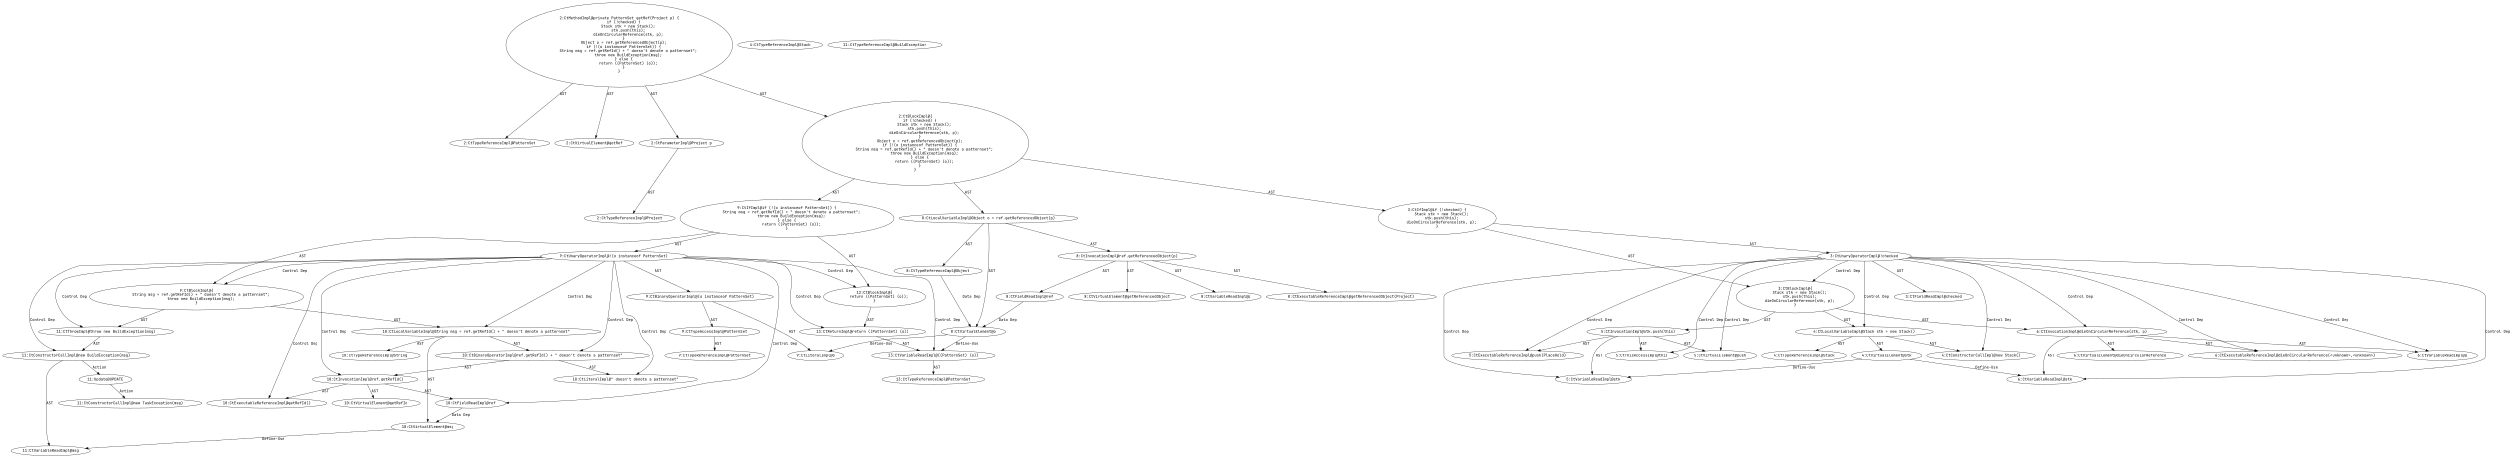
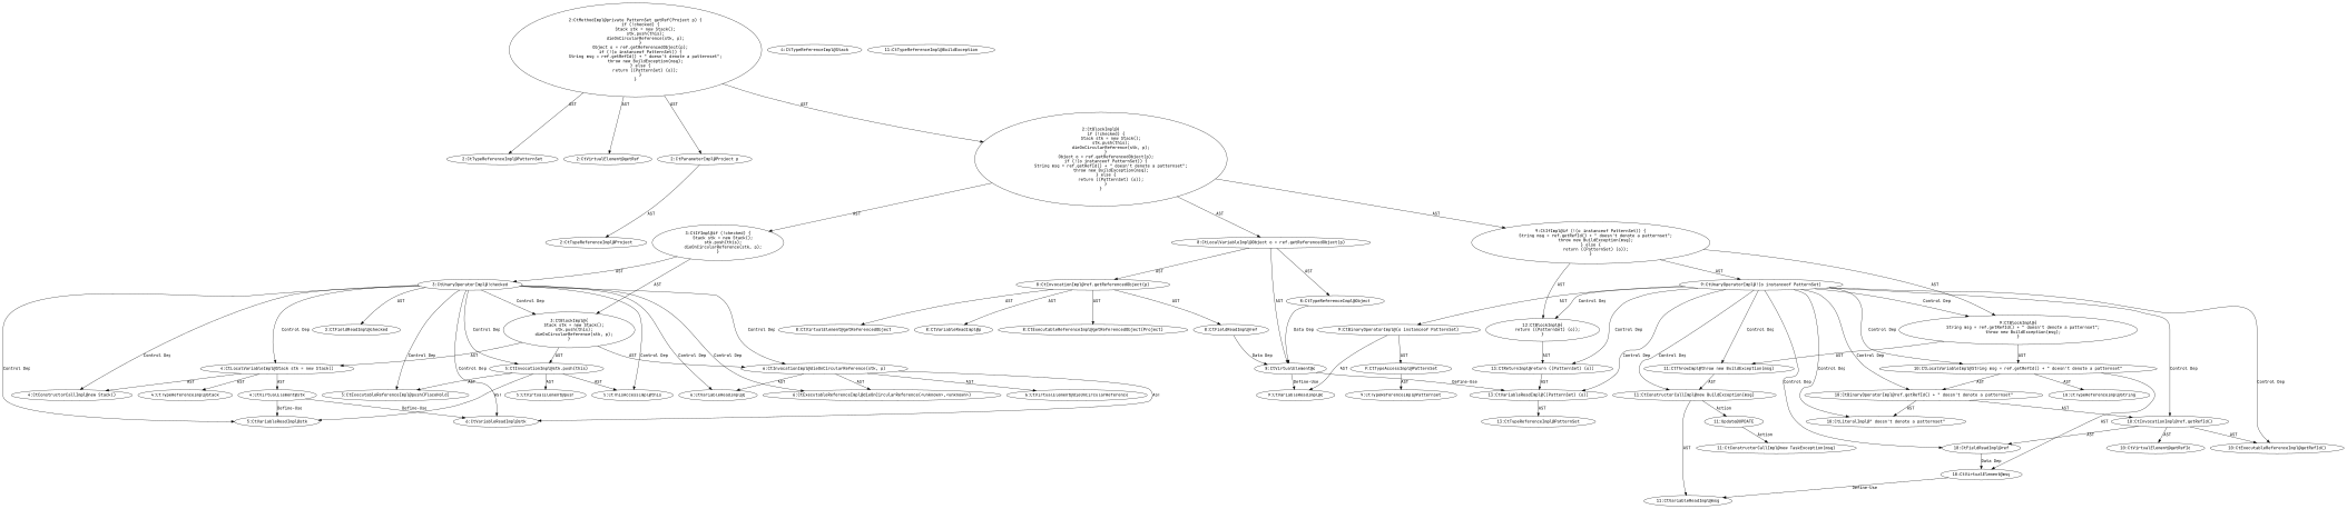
  digraph {
    fontname="JetBrains Mono"
    node [fontname="JetBrains Mono" shape=ellipse]
    edge [fontname="JetBrains Mono"]
    n1 [label="2:CtTypeReferenceImpl@PatternSet"]
    n2 [label="2:CtVirtualElement@getRef"]
    n3 [label="2:CtParameterImpl@Project p"]
    n4 [label="2:CtTypeReferenceImpl@Project"]
    n5 [label="3:CtFieldReadImpl@checked"]
    n6 [label="3:CtUnaryOperatorImpl@!checked"]
    n7 [label="4:CtConstructorCallImpl@new Stack()"]
    n8 [label="4:CtLocalVariableImpl@Stack stk = new Stack()"]
    n9 [label="5:CtExecutableReferenceImpl@push(PlaceHold)"]
    n10 [label="5:CtVariableReadImpl@stk"]
    n11 [label="5:CtThisAccessImpl@this"]
    n12 [label="5:CtInvocationImpl@stk.push(this)"]
    n13 [label="6:CtExecutableReferenceImpl@dieOnCircularReference(<unknown>,<unknown>)"]
    n14 [label="6:CtVariableReadImpl@stk"]
    n15 [label="6:CtVariableReadImpl@p"]
    n16 [label="6:CtInvocationImpl@dieOnCircularReference(stk, p)"]
    n17 [label="3:CtBlockImpl@\{\n    Stack stk = new Stack();\n    stk.push(this);\n    dieOnCircularReference(stk, p);\n\}"]
    n18 [label="4:CtTypeReferenceImpl@Stack"]
    n19 [label="4:CtVirtualElement@stk"]
    n20 [label="5:CtVirtualElement@push"]
    n21 [label="6:CtVirtualElement@dieOnCircularReference"]
    n22 [label="4:CtTypeReferenceImpl@Stack"]
    n23 [label="3:CtIfImpl@if (!checked) \{\n    Stack stk = new Stack();\n    stk.push(this);\n    dieOnCircularReference(stk, p);\n\}"]
    n24 [label="8:CtTypeReferenceImpl@Object"]
    n25 [label="8:CtVirtualElement@o"]
    n26 [label="8:CtExecutableReferenceImpl@getReferencedObject(Project)"]
    n27 [label="8:CtVirtualElement@getReferencedObject"]
    n28 [label="8:CtFieldReadImpl@ref"]
-   n29 [label="9:CtLiteralImpl@o"]
+   n29 [label="9:CtVariableReadImpl@o"]
    n30 [label="13:CtVariableReadImpl@((PatternSet) (o))"]
    n31 [label="8:CtVariableReadImpl@p"]
    n32 [label="8:CtInvocationImpl@ref.getReferencedObject(p)"]
    n33 [label="13:CtTypeReferenceImpl@PatternSet"]
    n34 [label="8:CtLocalVariableImpl@Object o = ref.getReferencedObject(p)"]
    n35 [label="9:CtTypeAccessImpl@PatternSet"]
    n36 [label="9:CtTypeReferenceImpl@PatternSet"]
    n37 [label="9:CtBinaryOperatorImpl@(o instanceof PatternSet)"]
    n38 [label="9:CtUnaryOperatorImpl@!(o instanceof PatternSet)"]
    n39 [label="10:CtExecutableReferenceImpl@getRefId()"]
    n40 [label="10:CtFieldReadImpl@ref"]
    n41 [label="10:CtInvocationImpl@ref.getRefId()"]
    n42 [label="10:CtLiteralImpl@\" doesn\'t denote a patternset\""]
    n43 [label="10:CtBinaryOperatorImpl@ref.getRefId() + \" doesn\'t denote a patternset\""]
    n44 [label="10:CtLocalVariableImpl@String msg = ref.getRefId() + \" doesn\'t denote a patternset\""]
    n45 [label="11:CtConstructorCallImpl@new BuildException(msg)"]
    n46 [label="11:CtThrowImpl@throw new BuildException(msg)"]
    n47 [label="9:CtBlockImpl@\{\n    String msg = ref.getRefId() + \" doesn\'t denote a patternset\";\n    throw new BuildException(msg);\n\}"]
    n48 [label="13:CtReturnImpl@return ((PatternSet) (o))"]
    n49 [label="12:CtBlockImpl@\{\n    return ((PatternSet) (o));\n\}"]
    n50 [label="10:CtVirtualElement@msg"]
    n51 [label="10:CtVirtualElement@getRefId"]
    n52 [label="10:CtTypeReferenceImpl@String"]
    n53 [label="11:CtVariableReadImpl@msg"]
    n54 [label="11:Update@UPDATE"]
    n55 [label="11:CtTypeReferenceImpl@BuildException"]
    n56 [label="11:CtConstructorCallImpl@new TaskException(msg)"]
    n57 [label="9:CtIfImpl@if (!(o instanceof PatternSet)) \{\n    String msg = ref.getRefId() + \" doesn\'t denote a patternset\";\n    throw new BuildException(msg);\n\} else \{\n    return ((PatternSet) (o));\n\}"]
    n58 [label="2:CtBlockImpl@\{\n    if (!checked) \{\n        Stack stk = new Stack();\n        stk.push(this);\n        dieOnCircularReference(stk, p);\n    \}\n    Object o = ref.getReferencedObject(p);\n    if (!(o instanceof PatternSet)) \{\n        String msg = ref.getRefId() + \" doesn\'t denote a patternset\";\n        throw new BuildException(msg);\n    \} else \{\n        return ((PatternSet) (o));\n    \}\n\}"]
    n59 [label="2:CtMethodImpl@private PatternSet getRef(Project p) \{\n    if (!checked) \{\n        Stack stk = new Stack();\n        stk.push(this);\n        dieOnCircularReference(stk, p);\n    \}\n    Object o = ref.getReferencedObject(p);\n    if (!(o instanceof PatternSet)) \{\n        String msg = ref.getRefId() + \" doesn\'t denote a patternset\";\n        throw new BuildException(msg);\n    \} else \{\n        return ((PatternSet) (o));\n    \}\n\}"]
    n3 -> n4 [label=AST]
    n6 -> n5 [label=AST]
    n6 -> n7 [label="Control Dep"]
    n6 -> n8 [label="Control Dep"]
    n6 -> n9 [label="Control Dep"]
    n6 -> n10 [label="Control Dep"]
    n6 -> n11 [label="Control Dep"]
-   n6 -> n20 [label="Control Dep"]
+   n6 -> n12 [label="Control Dep"]
    n6 -> n13 [label="Control Dep"]
    n6 -> n14 [label="Control Dep"]
    n6 -> n15 [label="Control Dep"]
    n6 -> n16 [label="Control Dep"]
    n6 -> n17 [label="Control Dep"]
    n8 -> n7 [label=AST]
    n8 -> n18 [label=AST]
    n8 -> n19 [label=AST]
    n12 -> n9 [label=AST]
    n12 -> n10 [label=AST]
    n12 -> n11 [label=AST]
    n12 -> n20 [label=AST]
    n16 -> n13 [label=AST]
    n16 -> n14 [label=AST]
    n16 -> n15 [label=AST]
    n16 -> n21 [label=AST]
    n17 -> n8 [label=AST]
    n17 -> n12 [label=AST]
    n17 -> n16 [label=AST]
    n19 -> n10 [label="Define-Use"]
    n19 -> n14 [label="Define-Use"]
    n23 -> n6 [label=AST]
    n23 -> n17 [label=AST]
    n24 -> n25 [label="Data Dep"]
    n25 -> n29 [label="Define-Use"]
    n25 -> n30 [label="Define-Use"]
    n28 -> n25 [label="Data Dep"]
    n30 -> n33 [label=AST]
    n32 -> n26 [label=AST]
    n32 -> n27 [label=AST]
    n32 -> n28 [label=AST]
    n32 -> n31 [label=AST]
    n34 -> n24 [label=AST]
    n34 -> n25 [label=AST]
    n34 -> n32 [label=AST]
    n35 -> n36 [label=AST]
    n37 -> n29 [label=AST]
    n37 -> n35 [label=AST]
    n38 -> n30 [label="Control Dep"]
    n38 -> n37 [label=AST]
    n38 -> n39 [label="Control Dep"]
    n38 -> n40 [label="Control Dep"]
    n38 -> n41 [label="Control Dep"]
    n38 -> n42 [label="Control Dep"]
    n38 -> n43 [label="Control Dep"]
    n38 -> n44 [label="Control Dep"]
    n38 -> n45 [label="Control Dep"]
    n38 -> n46 [label="Control Dep"]
    n38 -> n47 [label="Control Dep"]
    n38 -> n48 [label="Control Dep"]
    n38 -> n49 [label="Control Dep"]
    n40 -> n50 [label="Data Dep"]
    n41 -> n39 [label=AST]
    n41 -> n40 [label=AST]
    n41 -> n51 [label=AST]
    n43 -> n41 [label=AST]
    n43 -> n42 [label=AST]
    n44 -> n43 [label=AST]
    n44 -> n50 [label=AST]
    n44 -> n52 [label=AST]
    n45 -> n53 [label=AST]
    n45 -> n54 [label=Action]
    n46 -> n45 [label=AST]
    n47 -> n44 [label=AST]
    n47 -> n46 [label=AST]
    n48 -> n30 [label=AST]
    n49 -> n48 [label=AST]
    n50 -> n53 [label="Define-Use"]
    n54 -> n56 [label=Action]
    n57 -> n38 [label=AST]
    n57 -> n47 [label=AST]
    n57 -> n49 [label=AST]
    n58 -> n23 [label=AST]
    n58 -> n34 [label=AST]
    n58 -> n57 [label=AST]
    n59 -> n1 [label=AST]
    n59 -> n2 [label=AST]
    n59 -> n3 [label=AST]
    n59 -> n58 [label=AST]
  }
